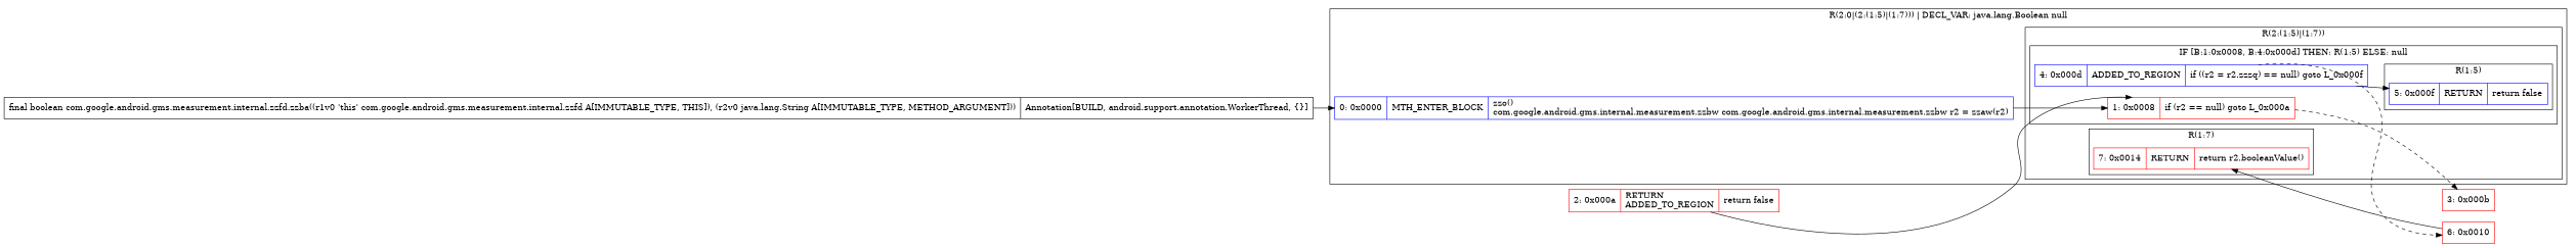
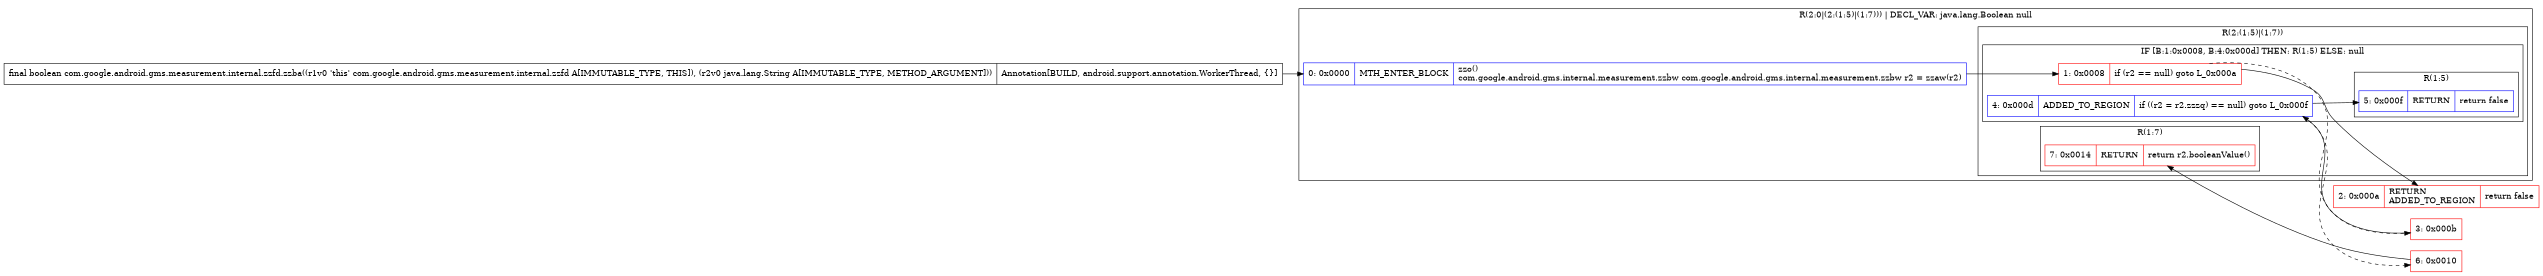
  digraph {
    rankdir=LR
    node [color=red shape=record]
    n1 [color=blue label="{5\:\ 0x000f|RETURN\l|return false\l}"]
    n2 [label="{1\:\ 0x0008|if (r2 == null) goto L_0x000a\l}"]
    n3 [color=blue label="{4\:\ 0x000d|ADDED_TO_REGION\l|if ((r2 = r2.zzzq) == null) goto L_0x000f\l}"]
    n4 [label="{7\:\ 0x0014|RETURN\l|return r2.booleanValue()\l}"]
    n5 [color=blue label="{0\:\ 0x0000|MTH_ENTER_BLOCK\l|zzo()\lcom.google.android.gms.internal.measurement.zzbw com.google.android.gms.internal.measurement.zzbw r2 = zzaw(r2)\l}"]
    n6 [label="{2\:\ 0x000a|RETURN\lADDED_TO_REGION\l|return false\l}"]
    n7 [label="{3\:\ 0x000b}"]
    n8 [label="{6\:\ 0x0010}"]
    n9 [label="{final boolean com.google.android.gms.measurement.internal.zzfd.zzba((r1v0 'this' com.google.android.gms.measurement.internal.zzfd A[IMMUTABLE_TYPE, THIS]), (r2v0 java.lang.String A[IMMUTABLE_TYPE, METHOD_ARGUMENT]))  | Annotation[BUILD, android.support.annotation.WorkerThread, \{\}]\l}" color=""]
    subgraph cluster_1 {
      label="R(2:0|(2:(1:5)|(1:7))) | DECL_VAR: java.lang.Boolean null\l"
      n5
      subgraph cluster_2 {
        label="R(2:(1:5)|(1:7))"
        subgraph cluster_3 {
          label="IF [B:1:0x0008, B:4:0x000d] THEN: R(1:5) ELSE: null"
          n2
          n3
          subgraph cluster_4 {
            label="R(1:5)"
            n1
          }
        }
        subgraph cluster_5 {
          label="R(1:7)"
          n4
        }
      }
    }
-   n6 -> n2
+   n2 -> n6
    n2 -> n7 [style=dashed]
    n3 -> n1
    n3 -> n8 [style=dashed]
    n5 -> n2
+   n7 -> n3
    n8 -> n4
    n9 -> n5
  }
